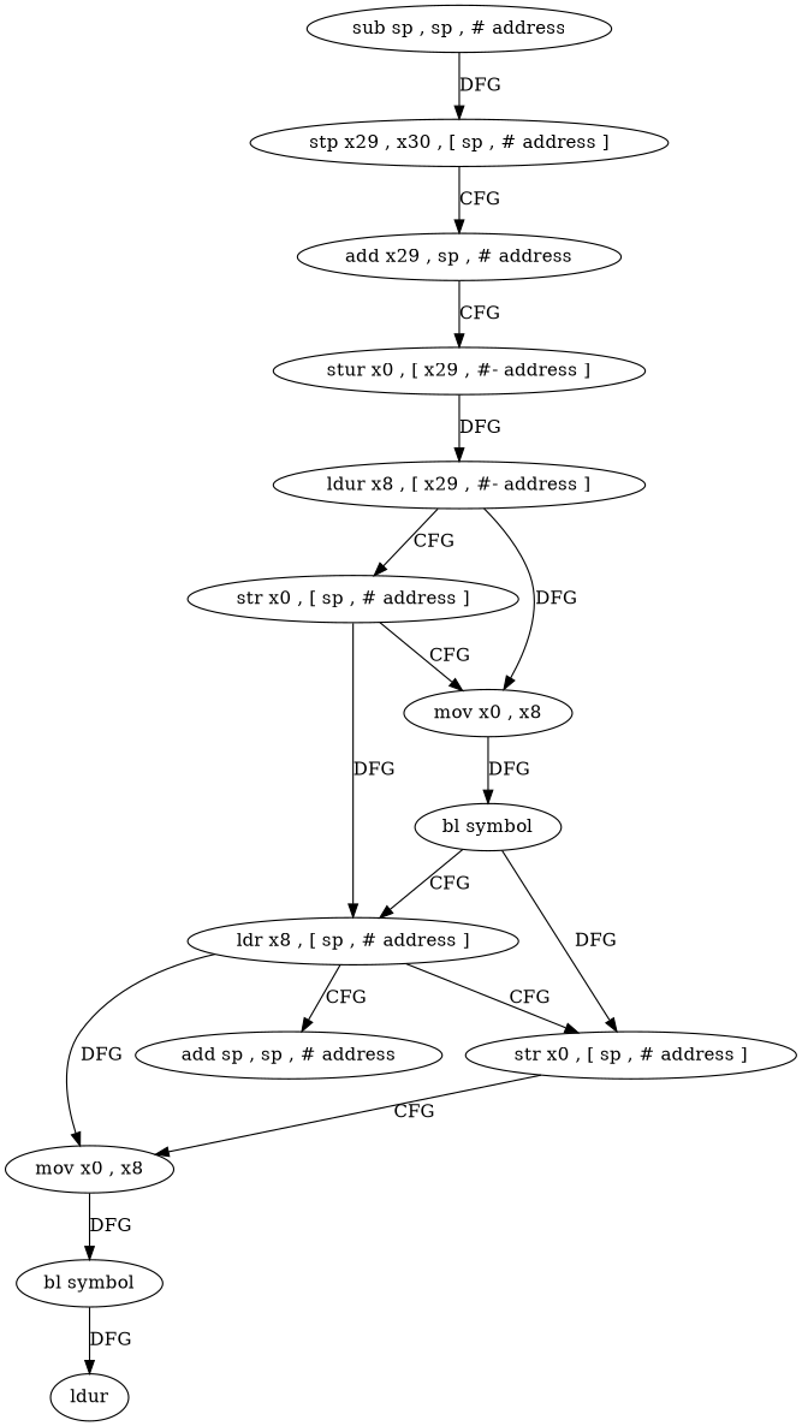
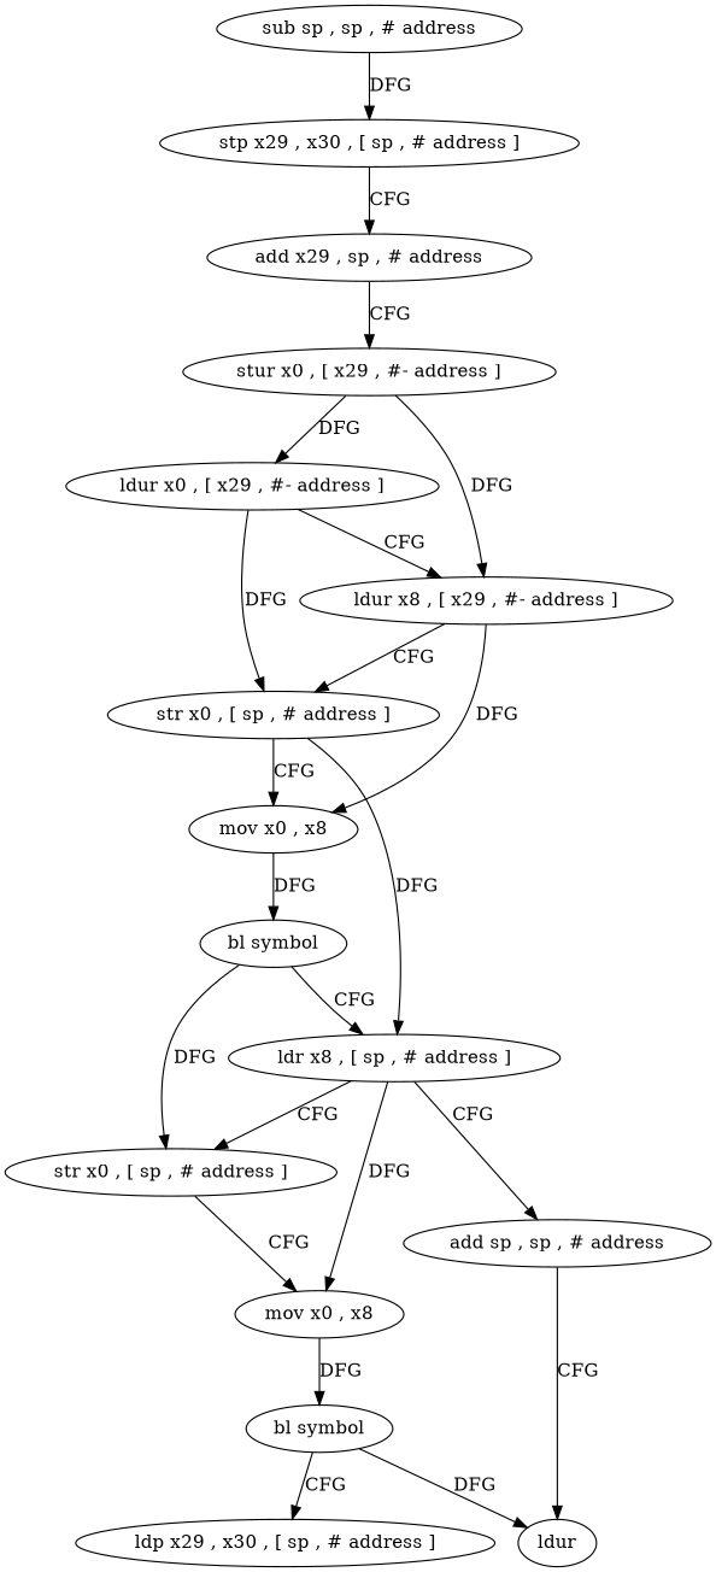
  digraph {
    n1 [label="sub sp , sp , # address"]
    n2 [label="stp x29 , x30 , [ sp , # address ]"]
    n3 [label="add x29 , sp , # address"]
    n4 [label="stur x0 , [ x29 , #- address ]"]
+   n5 [label="ldur x0 , [ x29 , #- address ]"]
    n6 [label="ldur x8 , [ x29 , #- address ]"]
    n7 [label="str x0 , [ sp , # address ]"]
    n8 [label="mov x0 , x8"]
    n9 [label="ldr x8 , [ sp , # address ]"]
    n10 [label="bl symbol"]
    n11 [label="str x0 , [ sp , # address ]"]
    n12 [label="mov x0 , x8"]
    n13 [label="add sp , sp , # address"]
    n14 [label="bl symbol"]
+   n15 [label="ldp x29 , x30 , [ sp , # address ]"]
    n16 [label=ldur]
    n1 -> n2 [label=DFG]
    n2 -> n3 [label=CFG]
    n3 -> n4 [label=CFG]
+   n4 -> n5 [label=DFG]
    n4 -> n6 [label=DFG]
+   n5 -> n6 [label=CFG]
+   n5 -> n7 [label=DFG]
    n6 -> n7 [label=CFG]
    n6 -> n8 [label=DFG]
    n7 -> n8 [label=CFG]
    n7 -> n9 [label=DFG]
    n8 -> n10 [label=DFG]
    n9 -> n11 [label=CFG]
    n9 -> n12 [label=DFG]
    n9 -> n13 [label=CFG]
    n10 -> n9 [label=CFG]
    n10 -> n11 [label=DFG]
    n11 -> n12 [label=CFG]
    n12 -> n14 [label=DFG]
+   n13 -> n16 [label=CFG]
+   n14 -> n15 [label=CFG]
    n14 -> n16 [label=DFG]
  }
